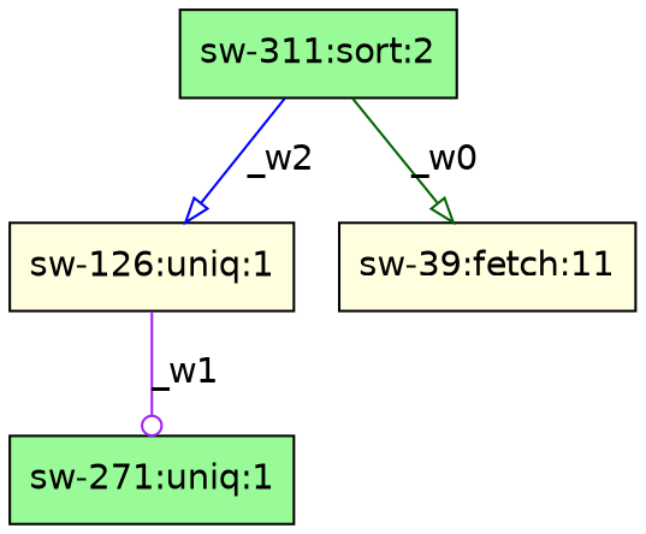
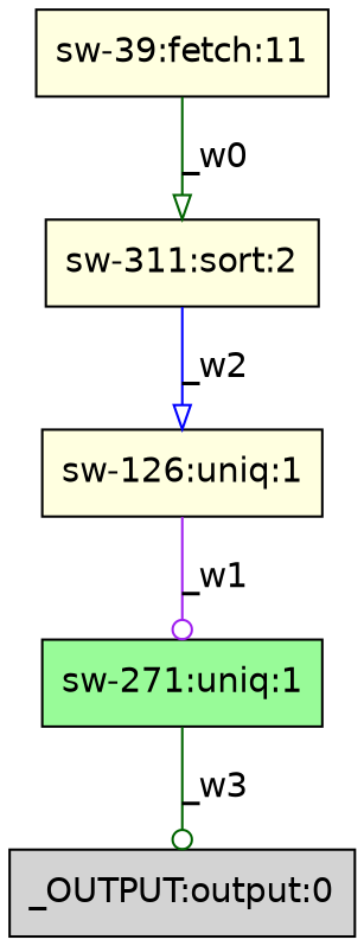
  digraph {
    fontname="DejaVu Sans"
    node [fillcolor=lightyellow fontname="DejaVu Sans" shape=box style=filled]
    edge [arrowhead=odot color=darkgreen fontname="DejaVu Sans"]
    n1 [label="sw-126:uniq:1"]
    n2 [fillcolor=palegreen label="sw-271:uniq:1"]
-   n4 [fillcolor=palegreen label="sw-311:sort:2"]
+   n3 [fillcolor=lightgrey label="_OUTPUT:output:0"]
+   n4 [label="sw-311:sort:2"]
    n5 [label="sw-39:fetch:11"]
    n1 -> n2 [color=purple label=_w1]
+   n2 -> n3 [label=_w3]
    n4 -> n1 [arrowhead=onormal color=blue label=_w2]
-   n4 -> n5 [arrowhead=onormal label=_w0]
+   n5 -> n4 [arrowhead=onormal label=_w0]
  }
